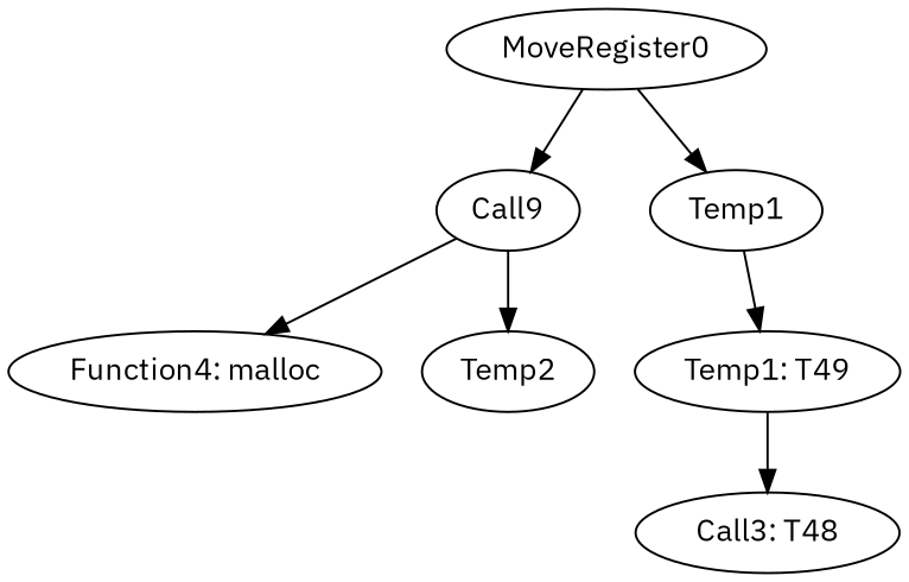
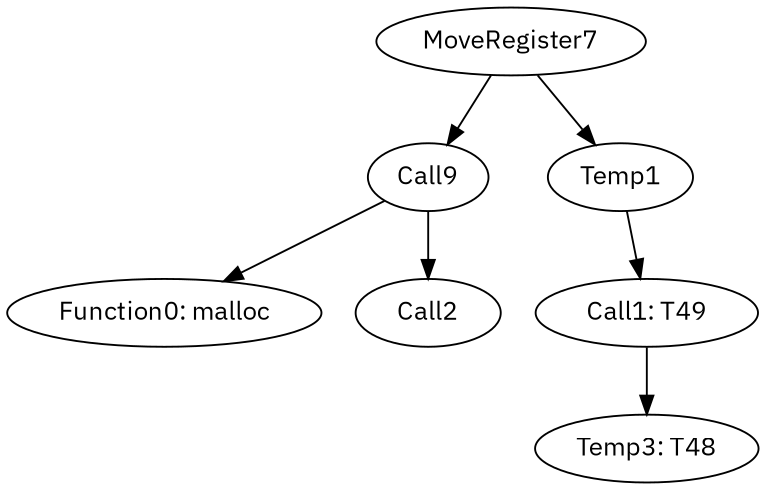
  digraph {
    fontname="IBM Plex Sans"
    ordering=out
    node [fontname="IBM Plex Sans"]
    edge [fontname="IBM Plex Sans"]
    n1 [label=Call9]
-   "Function0: malloc" [label="Function4: malloc"]
-   Temp2
-   MoveRegister0
+   "Function0: malloc"
+   Temp2 [label=Call2]
+   MoveRegister0 [label=MoveRegister7]
    n5 [label=Temp1]
-   "Temp1: T49"
-   "Temp3: T48" [label="Call3: T48"]
+   "Temp1: T49" [label="Call1: T49"]
+   "Temp3: T48"
    n1 -> "Function0: malloc"
    n1 -> Temp2
    MoveRegister0 -> n1
    MoveRegister0 -> n5
    n5 -> "Temp1: T49"
    "Temp1: T49" -> "Temp3: T48"
  }
